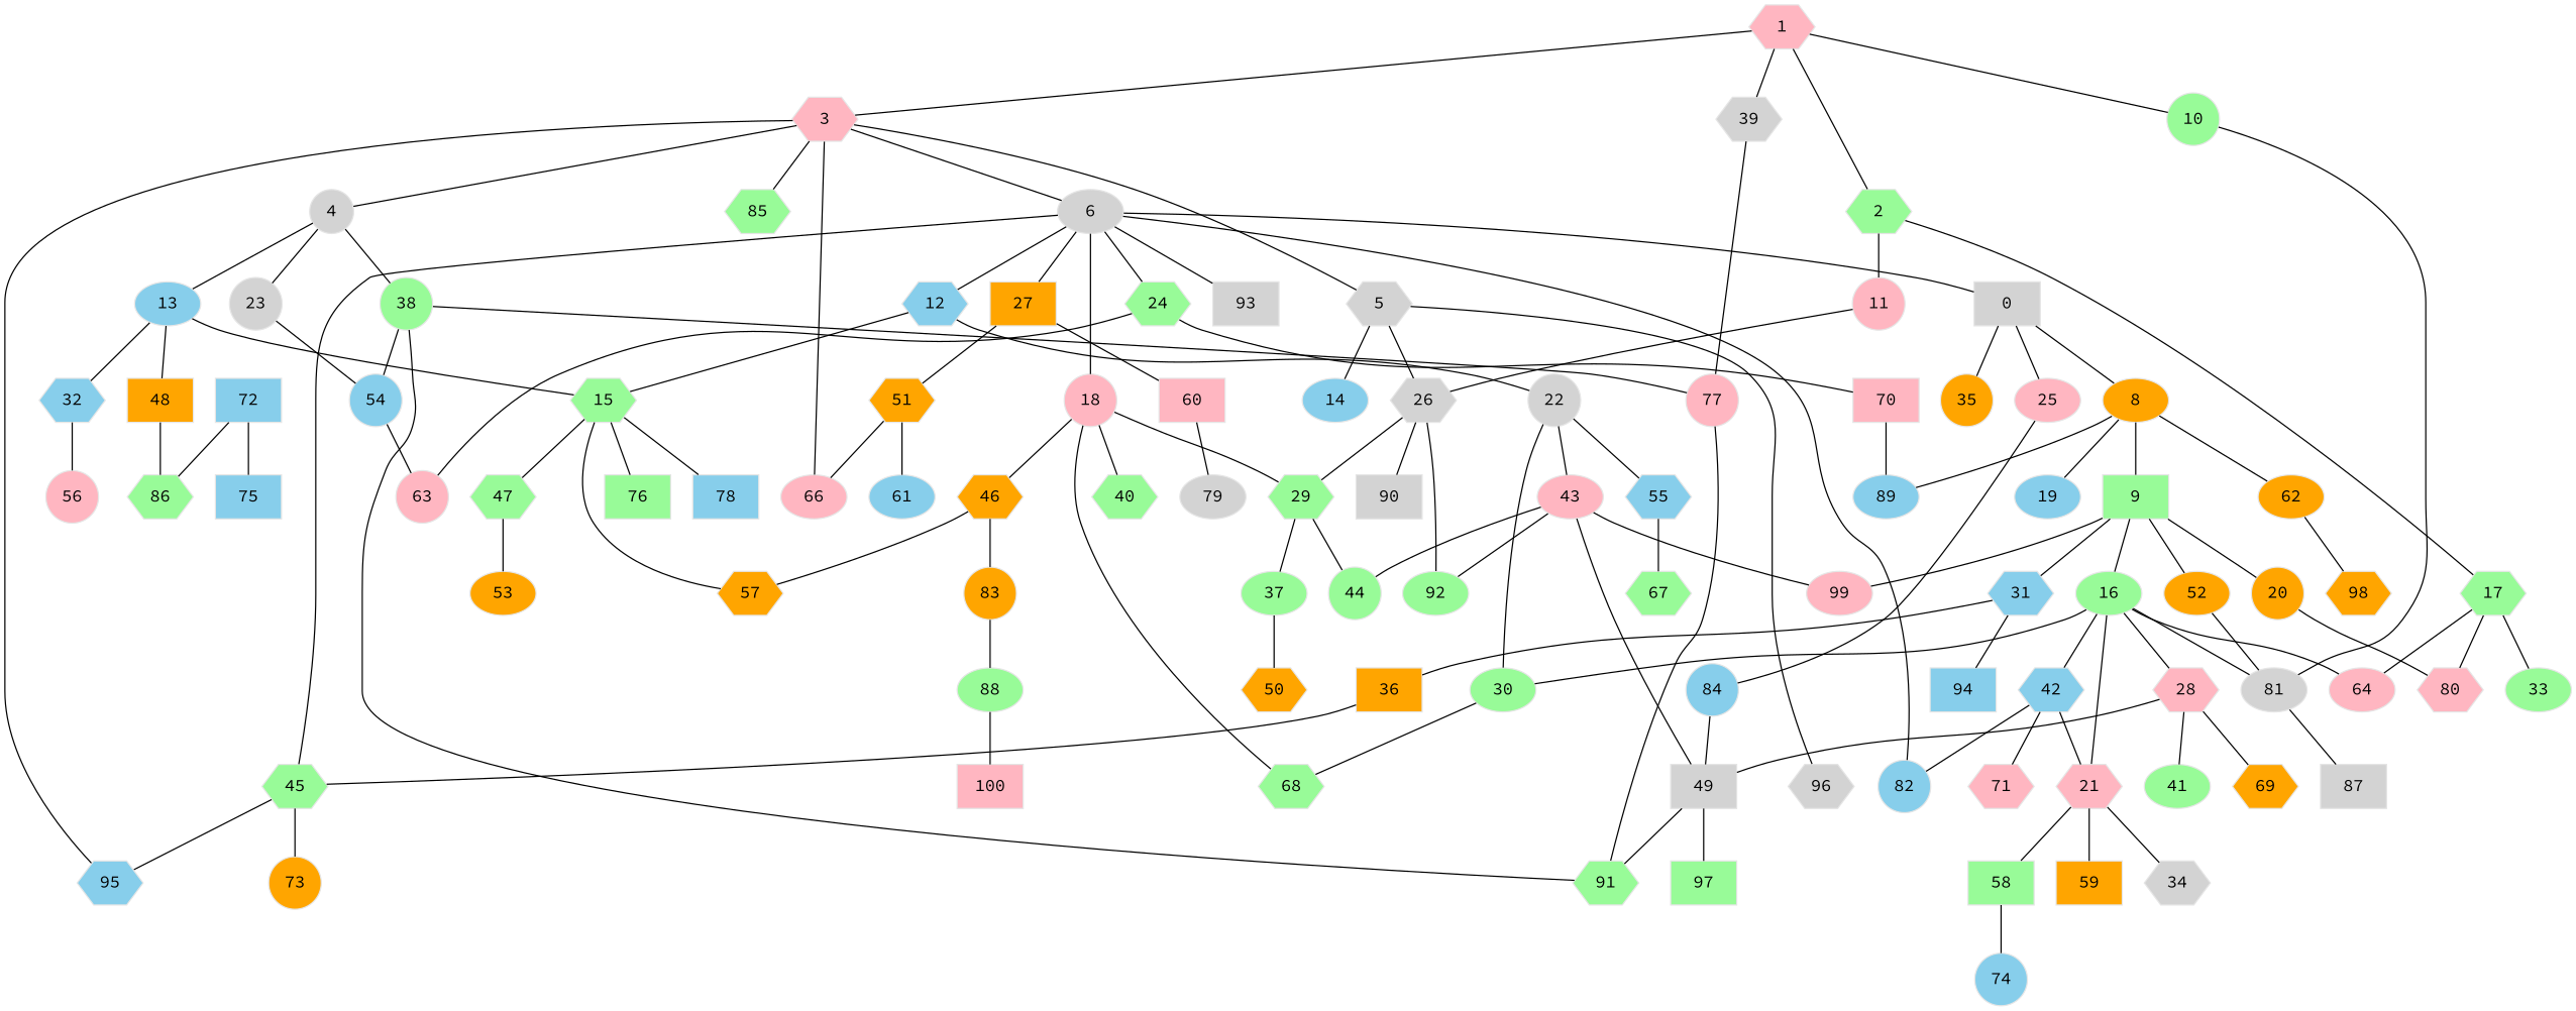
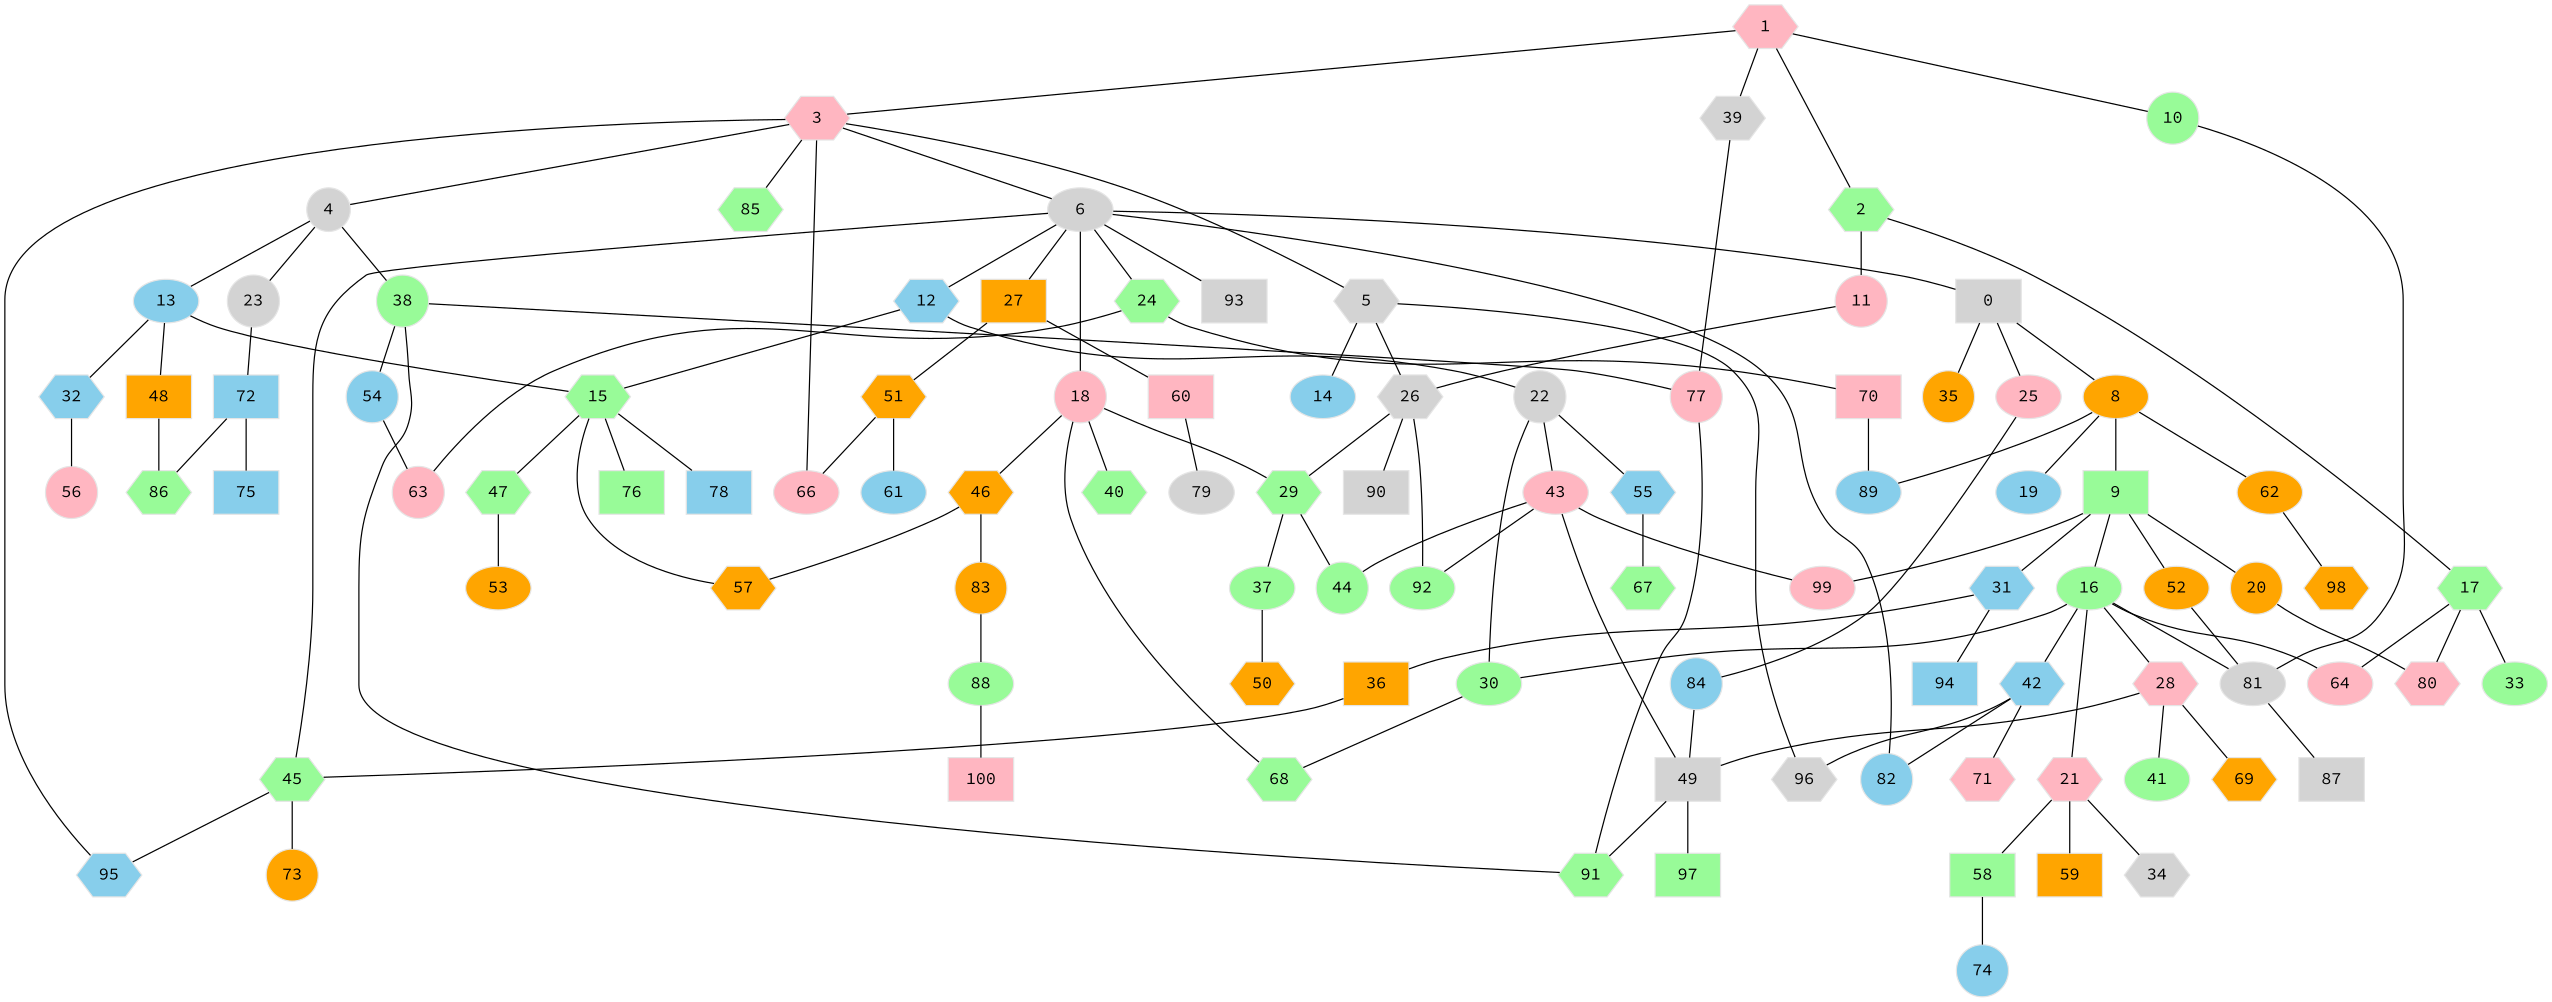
  graph {
    fontname="Source Code Pro"
    node [color=gray90 fillcolor=palegreen fontname="Source Code Pro" shape=hexagon style=filled]
    edge [fontname="Source Code Pro"]
    1 [fillcolor=lightpink]
    2
    3 [fillcolor=lightpink]
    10 [shape=circle]
    39 [fillcolor=lightgrey]
    11 [fillcolor=lightpink shape=circle]
    17
    4 [fillcolor=lightgrey shape=circle]
    5 [fillcolor=lightgrey]
    6 [fillcolor=lightgrey shape=ellipse]
    66 [fillcolor=lightpink shape=ellipse]
    85
    95 [fillcolor=skyblue]
    81 [fillcolor=lightgrey shape=ellipse]
    77 [fillcolor=lightpink shape=circle]
    26 [fillcolor=lightgrey]
    64 [fillcolor=lightpink shape=ellipse]
    33 [shape=ellipse]
    80 [fillcolor=lightpink]
    13 [fillcolor=skyblue shape=ellipse]
    23 [fillcolor=lightgrey shape=circle]
    38 [shape=circle]
    14 [fillcolor=skyblue shape=ellipse]
    96 [fillcolor=lightgrey]
    n25 [fillcolor=lightgrey label=0 shape=box]
    12 [fillcolor=skyblue]
    18 [fillcolor=lightpink shape=circle]
    24
    27 [fillcolor=orange shape=box]
    45
    82 [fillcolor=skyblue shape=circle]
    93 [fillcolor=lightgrey shape=box]
    15
    32 [fillcolor=skyblue]
    48 [fillcolor=orange shape=box]
    72 [fillcolor=skyblue shape=box]
    54 [fillcolor=skyblue shape=circle]
    91
    29
    90 [fillcolor=lightgrey shape=box]
    92 [shape=ellipse]
    8 [fillcolor=orange shape=ellipse]
    25 [fillcolor=lightpink shape=ellipse]
    35 [fillcolor=orange shape=circle]
    22 [fillcolor=lightgrey shape=circle]
    40
    46 [fillcolor=orange]
    68
    63 [fillcolor=lightpink shape=circle]
    70 [fillcolor=lightpink shape=box]
    51 [fillcolor=orange]
    60 [fillcolor=lightpink shape=box]
    73 [fillcolor=orange shape=circle]
    9 [shape=box]
    19 [fillcolor=skyblue shape=ellipse]
    62 [fillcolor=orange shape=ellipse]
    89 [fillcolor=skyblue shape=ellipse]
    84 [fillcolor=skyblue shape=circle]
    16 [shape=ellipse]
    20 [fillcolor=orange shape=circle]
    31 [fillcolor=skyblue]
    52 [fillcolor=orange shape=ellipse]
    99 [fillcolor=lightpink shape=ellipse]
    98 [fillcolor=orange]
    21 [fillcolor=lightpink]
    28 [fillcolor=lightpink]
    30 [shape=ellipse]
    42 [fillcolor=skyblue]
    36 [fillcolor=orange shape=box]
    94 [fillcolor=skyblue shape=box]
    87 [fillcolor=lightgrey shape=box]
    47
    57 [fillcolor=orange]
    76 [shape=box]
    78 [fillcolor=skyblue shape=box]
    43 [fillcolor=lightpink shape=ellipse]
    55 [fillcolor=skyblue]
    56 [fillcolor=lightpink shape=circle]
    86
    53 [fillcolor=orange shape=ellipse]
    34 [fillcolor=lightgrey]
    58 [shape=box]
    59 [fillcolor=orange shape=box]
    49 [fillcolor=lightgrey shape=box]
    69 [fillcolor=orange]
    41 [shape=ellipse]
    71 [fillcolor=lightpink]
    37 [shape=ellipse]
    44 [shape=circle]
    83 [fillcolor=orange shape=circle]
    74 [fillcolor=skyblue shape=circle]
    67
    75 [fillcolor=skyblue shape=box]
    61 [fillcolor=skyblue shape=ellipse]
    79 [fillcolor=lightgrey shape=ellipse]
    97 [shape=box]
    50 [fillcolor=orange]
    88 [shape=ellipse]
    100 [fillcolor=lightpink shape=box]
    1 -- 2
    1 -- 3
    1 -- 10
    1 -- 39
    2 -- 11
    2 -- 17
    3 -- 4
    3 -- 5
    3 -- 6
    3 -- 66
    3 -- 85
    3 -- 95
    10 -- 81
    39 -- 77
    11 -- 26
    17 -- 64
    17 -- 33
    17 -- 80
    4 -- 13
    4 -- 23
    4 -- 38
    5 -- 26
    5 -- 14
    5 -- 96
    6 -- n25
    6 -- 12
    6 -- 18
    6 -- 24
    6 -- 27
    6 -- 45
    6 -- 82
    6 -- 93
    81 -- 87
    77 -- 91
    26 -- 29
    26 -- 90
    26 -- 92
    13 -- 15
    13 -- 32
    13 -- 48
-   23 -- 54
+   23 -- 72
    38 -- 77
    38 -- 54
    38 -- 91
    n25 -- 8
    n25 -- 25
    n25 -- 35
    12 -- 15
    12 -- 22
    18 -- 29
    18 -- 40
    18 -- 46
    18 -- 68
    24 -- 63
    24 -- 70
    27 -- 51
    27 -- 60
    45 -- 95
    45 -- 73
    15 -- 47
    15 -- 57
    15 -- 76
    15 -- 78
    32 -- 56
    48 -- 86
    72 -- 86
    72 -- 75
    54 -- 63
    29 -- 37
    29 -- 44
    8 -- 9
    8 -- 19
    8 -- 62
    8 -- 89
    25 -- 84
    22 -- 30
    22 -- 43
    22 -- 55
    46 -- 57
    46 -- 83
    70 -- 89
    51 -- 66
    51 -- 61
    60 -- 79
    9 -- 16
    9 -- 20
    9 -- 31
    9 -- 52
    9 -- 99
    62 -- 98
    84 -- 49
    16 -- 81
    16 -- 64
    16 -- 21
    16 -- 28
    16 -- 30
    16 -- 42
    20 -- 80
    31 -- 36
    31 -- 94
    52 -- 81
    21 -- 34
    21 -- 58
    21 -- 59
    28 -- 49
    28 -- 69
    28 -- 41
    30 -- 68
-   42 -- 21
+   42 -- 96
    42 -- 82
    42 -- 71
    36 -- 45
    47 -- 53
    43 -- 92
    43 -- 99
    43 -- 49
    43 -- 44
    55 -- 67
    58 -- 74
    49 -- 91
    49 -- 97
    37 -- 50
    83 -- 88
    88 -- 100
  }
